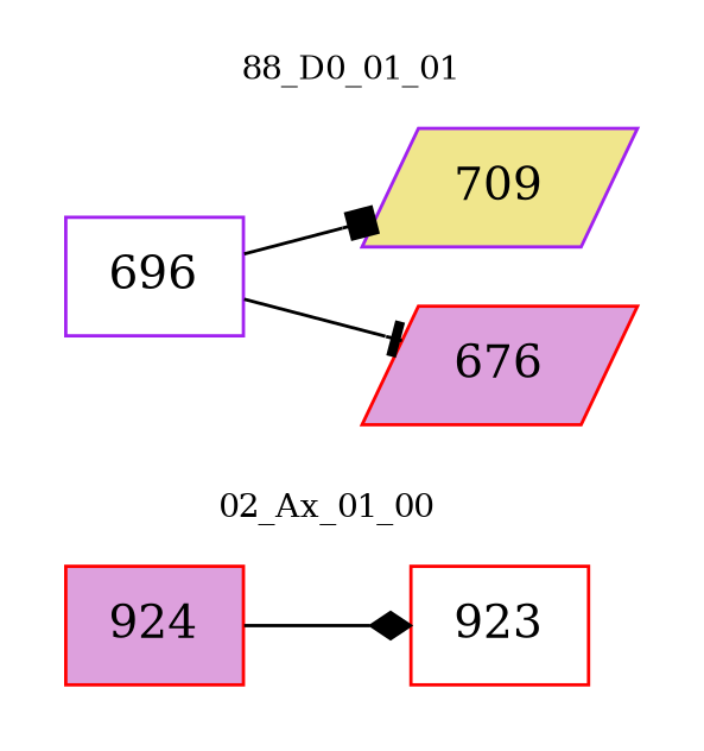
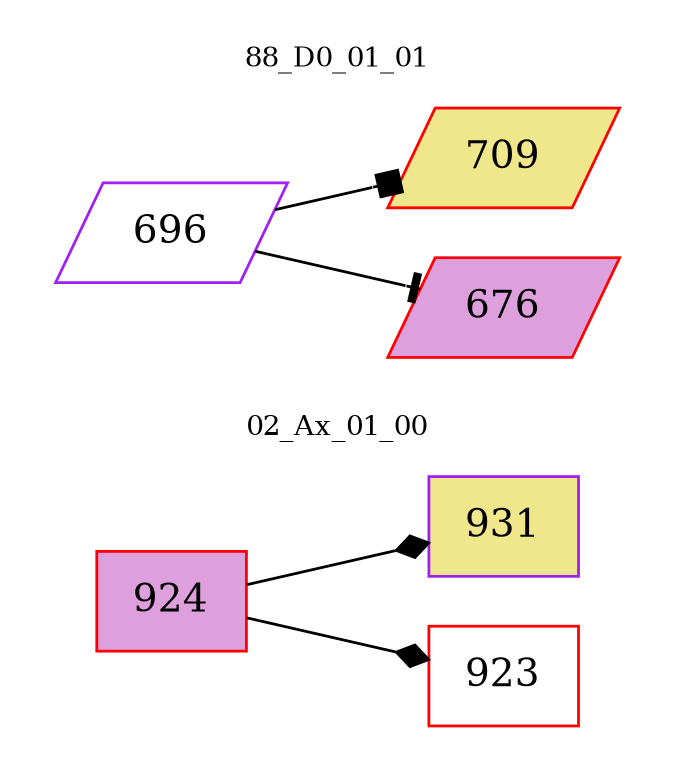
  digraph {
    rankdir=LR
    node [color=red fillcolor=plum shape=box style=filled]
    edge [arrowhead=diamond color=black]
    n1 [label=924]
    n2 [fillcolor=white label=923]
-   n4 [color=purple fillcolor=white label=696]
+   n3 [color=purple fillcolor=khaki label=931]
+   n4 [color=purple fillcolor=white label=696 shape=parallelogram]
    n5 [label=676 shape=parallelogram]
-   n6 [color=purple fillcolor=khaki label=709 shape=parallelogram]
+   n6 [fillcolor=khaki label=709 shape=parallelogram]
    subgraph cluster_1 {
      color=white
      fontsize=10
      label="02_Ax_01_00"
      n1
      n2
+     n3
    }
    subgraph cluster_2 {
      color=white
      fontsize=10
      label="88_D0_01_01"
      n4
      n5
      n6
    }
    n1 -> n2
+   n1 -> n3
    n4 -> n5 [arrowhead=tee]
    n4 -> n6 [arrowhead=box]
  }
